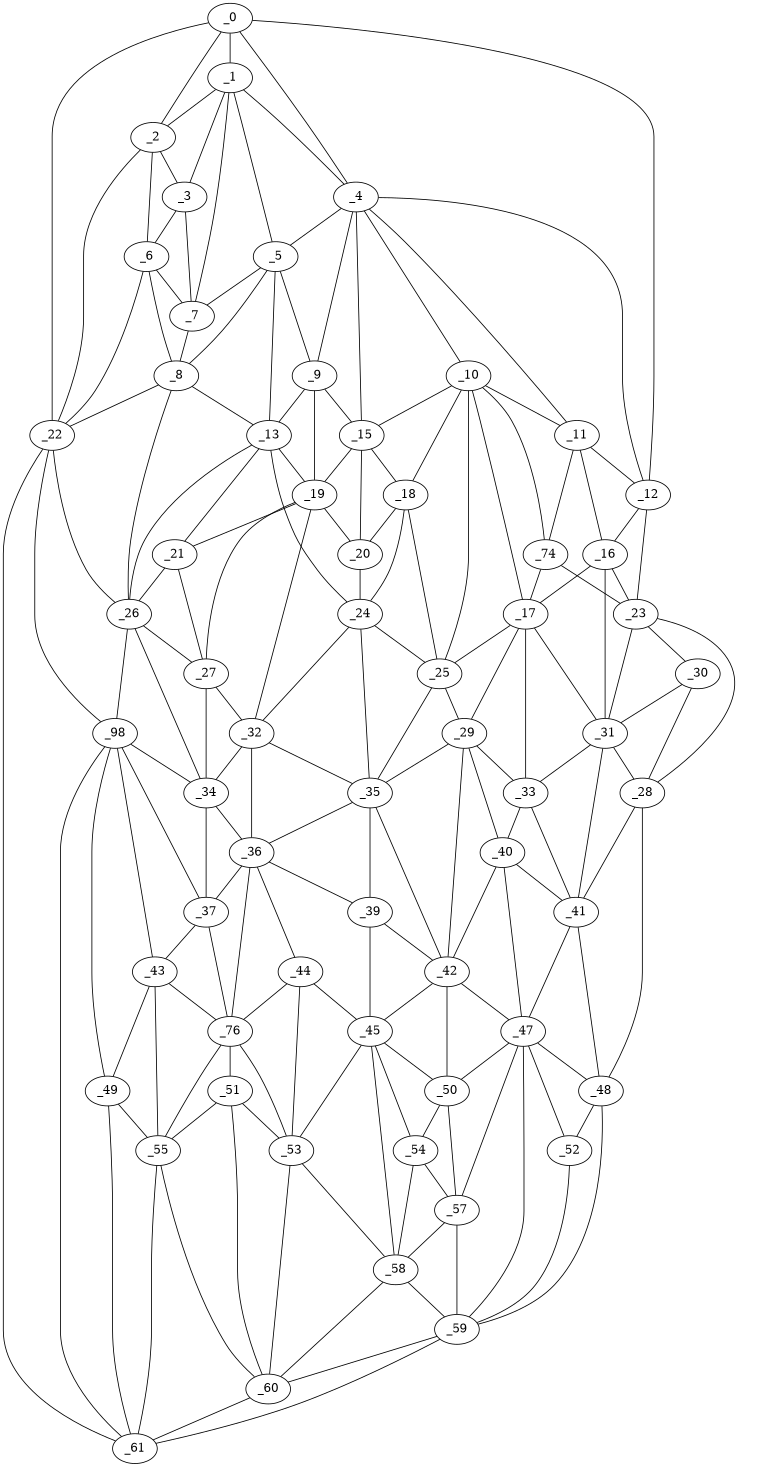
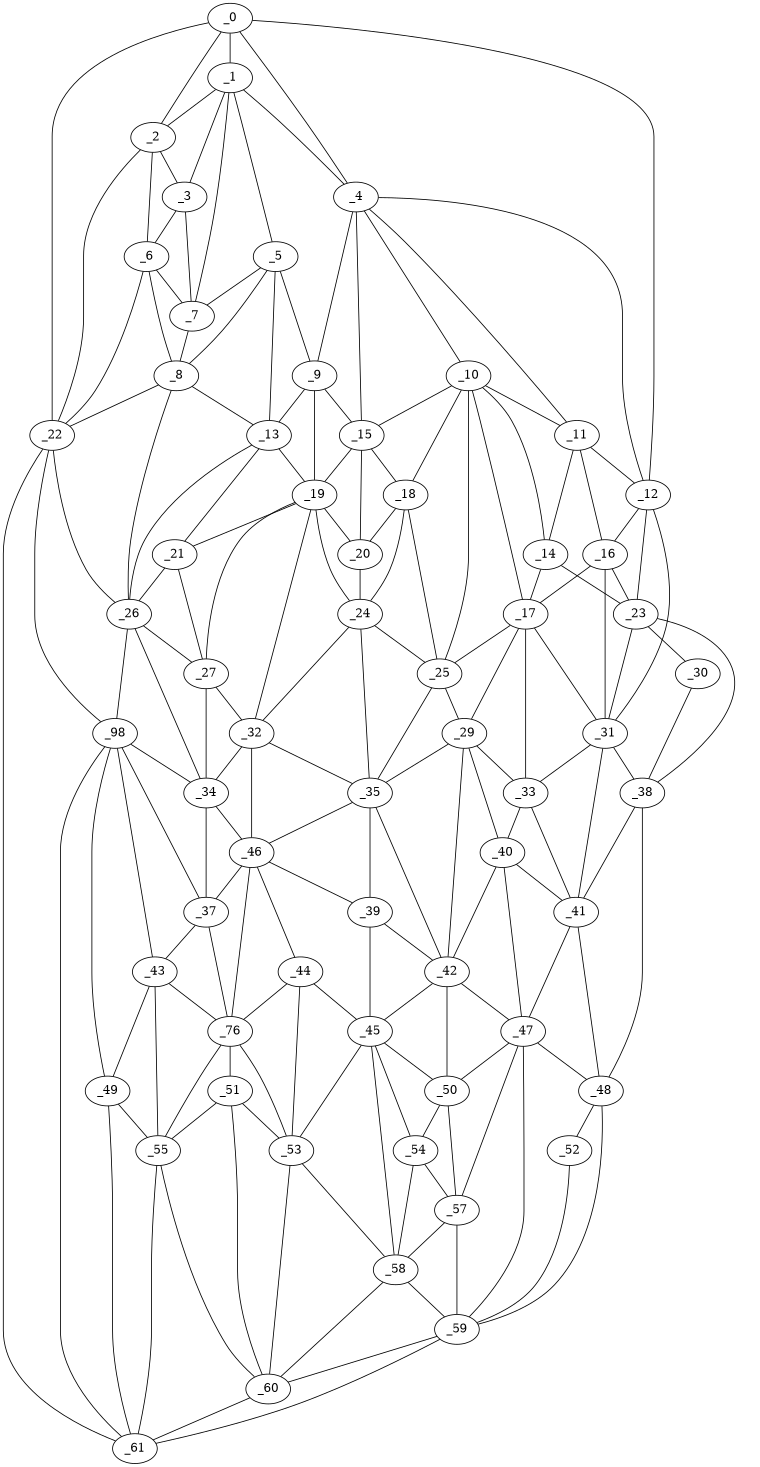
  graph {
    node [x=56 y=96]
    edge [valence=2]
    _0 [x=1 y=21]
    _1 [x=30 y=31]
    _2 [x=39 y=18]
    _4 [x=39 y=79]
    _12 [y=115]
    _22 [x=75 y=6]
    _3 [x=39 y=26]
    _5 [x=40 y=42]
    _7 [x=45 y=33]
    _6 [x=41 y=23]
    _9 [y=61]
    _10 [y=89]
    _11 [y=102]
    _15 [x=63 y=68]
    _16 [x=66 y=106]
    _23 [x=77 y=118]
    _26 [x=79 y=41]
    n18 [label=_98 x=82 y=9]
    _61 [x=127 y=21]
    _8 [x=53 y=35]
    _13 [x=61 y=49]
    _19 [x=72 y=58]
-   _14 [x=62 label=_74]
+   _14 [x=62]
    _17 [x=69]
    _18 [x=71 y=71]
    _25 [x=78 y=85]
    _20 [x=72 y=65]
    _31 [x=87 y=104]
    _30 [x=84 y=117]
-   _38 [x=97 y=116 label=_28]
+   _38 [x=97 y=116]
    _27 [x=79 y=51]
    _34 [x=90 y=40]
    _37 [x=96 y=39]
    _43 [x=102 y=38]
    _49 [x=111 y=35]
    _21 [x=74 y=49]
    _24 [x=78 y=69]
    _32 [x=88 y=59]
    _29 [x=84 y=88]
    _33 [x=88]
    _35 [x=90 y=71]
-   _36 [x=93 y=58]
+   _36 [x=93 y=58 label=_46]
    _41 [x=99 y=105]
    _40 [x=98 y=90]
    _42 [x=101 y=85]
    _39 [x=98 y=69]
    _48 [x=109 y=109]
    _47 [x=109 y=95]
    _45 [x=105 y=74]
    _50 [x=112 y=87]
    n51 [label=_76 x=107 y=52]
    _44 [x=102 y=59]
    _55 [x=117 y=43]
    _52 [x=115 y=105]
    _59 [x=122 y=101]
    _53 [x=116 y=57]
    _51 [x=114 y=51]
    _60 [x=124 y=60]
    _57 [x=119 y=86]
    _54 [x=116 y=77]
    _58 [x=122 y=66]
    _0 -- _1
    _0 -- _2 [valence=1]
    _0 -- _4
    _0 -- _12 [valence=1]
    _0 -- _22 [valence=1]
    _1 -- _2
    _1 -- _4
    _1 -- _3 [valence=1]
    _1 -- _5
    _1 -- _7 [valence=1]
    _2 -- _22
    _2 -- _3
    _2 -- _6
    _4 -- _12
-   _4 -- _5 [valence=1]
    _4 -- _9
    _4 -- _10
    _4 -- _11
    _4 -- _15 [valence=1]
    _12 -- _16 [valence=1]
    _12 -- _23 [valence=1]
    _22 -- _26 [valence=1]
    _22 -- n18
    _22 -- _61 [valence=1]
    _3 -- _7
    _3 -- _6 [valence=1]
    _5 -- _7
    _5 -- _9
    _5 -- _8 [valence=1]
    _5 -- _13
    _7 -- _8 [valence=1]
    _6 -- _22 [valence=1]
    _6 -- _7 [valence=1]
    _6 -- _8
    _9 -- _15 [valence=1]
    _9 -- _13
    _9 -- _19
    _10 -- _11
    _10 -- _15 [valence=1]
    _10 -- _14 [valence=1]
    _10 -- _17
    _10 -- _18
    _10 -- _25 [valence=1]
    _11 -- _12
    _11 -- _16
    _11 -- _14 [valence=1]
    _15 -- _19 [valence=1]
    _15 -- _18
    _15 -- _20
    _16 -- _23
    _16 -- _17 [valence=1]
    _16 -- _31
    _23 -- _31
    _23 -- _30
    _23 -- _38 [valence=1]
    _26 -- n18
    _26 -- _27 [valence=1]
    _26 -- _34 [valence=1]
    n18 -- _61 [valence=1]
    n18 -- _34
    n18 -- _37 [valence=1]
    n18 -- _43 [valence=1]
    n18 -- _49
    _8 -- _22
    _8 -- _26
    _8 -- _13
    _13 -- _26 [valence=1]
    _13 -- _19 [valence=1]
    _13 -- _21
    _19 -- _20 [valence=1]
    _19 -- _27 [valence=1]
    _19 -- _21 [valence=1]
-   _13 -- _24
+   _19 -- _24
    _19 -- _32 [valence=1]
    _14 -- _23
    _14 -- _17
    _17 -- _25
    _17 -- _31
    _17 -- _29
    _17 -- _33
    _18 -- _25
    _18 -- _20 [valence=1]
    _18 -- _24
    _25 -- _29
    _25 -- _35 [valence=1]
    _20 -- _24
    _31 -- _38
    _31 -- _33 [valence=1]
    _31 -- _41
-   _30 -- _31
+   _12 -- _31
    _30 -- _38 [valence=1]
    _38 -- _41 [valence=1]
    _38 -- _48 [valence=1]
    _27 -- _34 [valence=1]
    _27 -- _32
    _34 -- _37 [valence=1]
    _34 -- _36
    _37 -- _43
    _37 -- n51
    _43 -- _49
    _43 -- n51
    _43 -- _55
    _49 -- _61 [valence=1]
    _49 -- _55
    _21 -- _26 [valence=1]
    _21 -- _27
    _24 -- _25
    _24 -- _32
    _24 -- _35
    _32 -- _34 [valence=1]
    _32 -- _35
    _32 -- _36
    _29 -- _33 [valence=1]
    _29 -- _35
    _29 -- _40 [valence=1]
    _29 -- _42
    _33 -- _41 [valence=1]
    _33 -- _40
    _35 -- _36 [valence=1]
    _35 -- _42 [valence=1]
    _35 -- _39
    _36 -- _37 [valence=1]
    _36 -- _39
    _36 -- n51
    _36 -- _44 [valence=1]
    _41 -- _48
    _41 -- _47
    _40 -- _41
    _40 -- _42
    _40 -- _47
    _42 -- _47
    _42 -- _45 [valence=1]
    _42 -- _50
    _39 -- _42 [valence=1]
    _39 -- _45
    _48 -- _52
    _48 -- _59 [valence=1]
    _47 -- _48
    _47 -- _50
-   _47 -- _52
    _47 -- _59
    _47 -- _57
    _45 -- _50
    _45 -- _53
    _45 -- _54
    _45 -- _58 [valence=1]
    _50 -- _57
    _50 -- _54 [valence=1]
    n51 -- _55
    n51 -- _53
    n51 -- _51 [valence=1]
    _44 -- _45 [valence=1]
    _44 -- n51
    _44 -- _53 [valence=1]
    _55 -- _61
    _55 -- _60 [valence=1]
    _52 -- _59 [valence=1]
    _59 -- _61 [valence=1]
    _59 -- _60
    _53 -- _60
    _53 -- _58
    _51 -- _55
    _51 -- _53 [valence=1]
    _51 -- _60
    _60 -- _61 [valence=1]
    _57 -- _59 [valence=1]
    _57 -- _58
    _54 -- _57
    _54 -- _58 [valence=1]
    _58 -- _59
    _58 -- _60
  }
